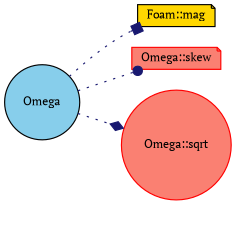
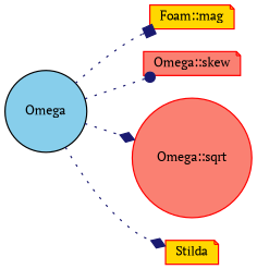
  digraph {
    fontname="PT Serif"
    rankdir=LR
    node [color=red fillcolor=gold fontname="PT Serif" fontsize=10 shape=note style=filled]
    edge [arrowhead=diamond color=midnightblue fontname="PT Serif" fontsize=10 labelfontname=Helvetica labelfontsize=10 style=dotted]
    n1 [color=black fillcolor=skyblue fontcolor=black height=0.2 label=Omega shape=circle width=0.4]
-   n2 [color=black height=0.2 label="Foam::mag" width=0.4]
+   n2 [height=0.2 label="Foam::mag" width=0.4]
    n3 [fillcolor=salmon height=0.2 label="Omega::skew" width=0.4]
    n4 [fillcolor=salmon height=0.2 label="Omega::sqrt" shape=circle width=0.4]
+   n5 [height=0.2 label=Stilda width=0.4]
    n1 -> n2 [arrowhead=box]
    n1 -> n3 [arrowhead=dot]
    n1 -> n4
+   n1 -> n5
  }
